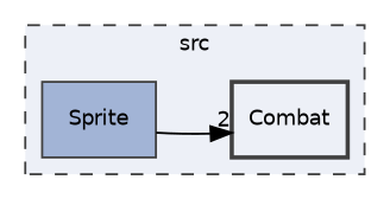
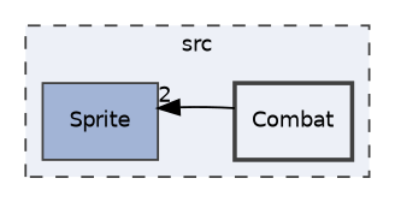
  digraph {
    compound=true
    rankdir=LR
    node [color=grey25 fontname=Helvetica fontsize=10 shape=box]
    n1 [fillcolor="#a2b4d6" label=Sprite style="filled,"]
    n2 [fillcolor="#edf0f7" label=Combat style="filled,bold,"]
    subgraph cluster_1 {
      bgcolor="#edf0f7"
      fontname=Helvetica
      fontsize=10
      label=src
      pencolor=grey25
      style="filled,dashed,"
      n1
      n2
    }
-   n1 -> n2 [fontname=Helvetica fontsize=10 headlabel=2 labeldistance=1.5 labelfontname=Helvetica labelfontsize=10]
+   n2 -> n1 [fontname=Helvetica fontsize=10 headlabel=2 labeldistance=1.5 labelfontname=Helvetica labelfontsize=10]
  }
